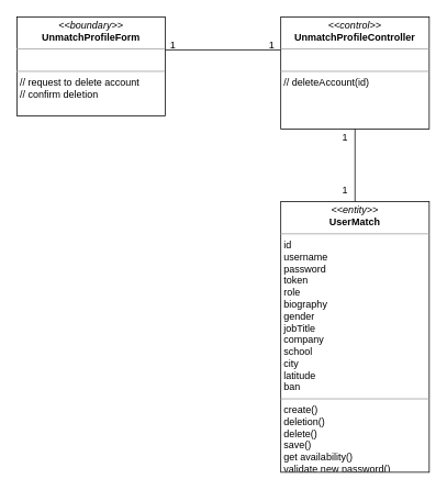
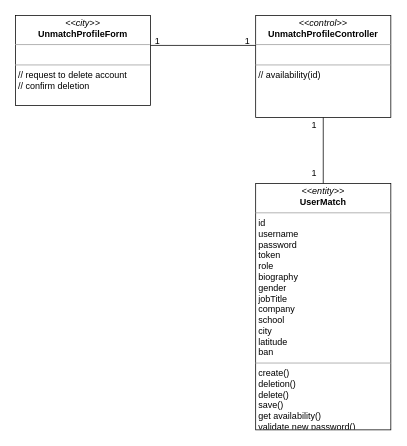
  <mxCell id="0" />
  <mxCell id="1" parent="0" />
- <mxCell id="2" value="&lt;p style=&quot;margin: 0px ; margin-top: 4px ; text-align: center&quot;&gt;&lt;i&gt;&amp;lt;&amp;lt;boundary&amp;gt;&amp;gt;&lt;/i&gt;&lt;br&gt;&lt;b&gt;UnmatchProfileForm&lt;/b&gt;&lt;/p&gt;&lt;hr size=&quot;1&quot;&gt;&lt;p style=&quot;margin: 0px ; margin-left: 4px&quot;&gt;&lt;font style=&quot;font-size: 6px&quot;&gt;&lt;br&gt;&lt;/font&gt;&lt;/p&gt;&lt;hr size=&quot;1&quot;&gt;&lt;p style=&quot;margin: 0px ; margin-left: 4px&quot;&gt;// request to delete account&lt;/p&gt;&lt;p style=&quot;margin: 0px ; margin-left: 4px&quot;&gt;// confirm deletion&lt;/p&gt;" style="verticalAlign=top;align=left;overflow=fill;fontSize=12;fontFamily=Helvetica;html=1;fillColor=#ffffff;" parent="1" vertex="1"><mxGeometry x="20" y="20" width="180" height="120" as="geometry" /></mxCell>
- <mxCell id="3" value="&lt;p style=&quot;margin: 0px ; margin-top: 4px ; text-align: center&quot;&gt;&lt;i&gt;&amp;lt;&amp;lt;control&amp;gt;&amp;gt;&lt;/i&gt;&lt;br&gt;&lt;b&gt;UnmatchProfileController&lt;/b&gt;&lt;/p&gt;&lt;hr size=&quot;1&quot;&gt;&lt;p style=&quot;margin: 0px ; margin-left: 4px&quot;&gt;&lt;font style=&quot;font-size: 6px&quot;&gt;&lt;br&gt;&lt;/font&gt;&lt;/p&gt;&lt;hr size=&quot;1&quot;&gt;&lt;p style=&quot;margin: 0px ; margin-left: 4px&quot;&gt;// deleteAccount(id)&lt;/p&gt;" style="verticalAlign=top;align=left;overflow=fill;fontSize=12;fontFamily=Helvetica;html=1;fillColor=#ffffff;" parent="1" vertex="1"><mxGeometry x="340" y="20" width="180" height="136" as="geometry" /></mxCell>
+ <mxCell id="2" value="&lt;p style=&quot;margin: 0px ; margin-top: 4px ; text-align: center&quot;&gt;&lt;i&gt;&amp;lt;&amp;lt;city&amp;gt;&amp;gt;&lt;/i&gt;&lt;br&gt;&lt;b&gt;UnmatchProfileForm&lt;/b&gt;&lt;/p&gt;&lt;hr size=&quot;1&quot;&gt;&lt;p style=&quot;margin: 0px ; margin-left: 4px&quot;&gt;&lt;font style=&quot;font-size: 6px&quot;&gt;&lt;br&gt;&lt;/font&gt;&lt;/p&gt;&lt;hr size=&quot;1&quot;&gt;&lt;p style=&quot;margin: 0px ; margin-left: 4px&quot;&gt;// request to delete account&lt;/p&gt;&lt;p style=&quot;margin: 0px ; margin-left: 4px&quot;&gt;// confirm deletion&lt;/p&gt;" style="verticalAlign=top;align=left;overflow=fill;fontSize=12;fontFamily=Helvetica;html=1;fillColor=#ffffff;" parent="1" vertex="1"><mxGeometry x="20" y="20" width="180" height="120" as="geometry" /></mxCell>
+ <mxCell id="3" value="&lt;p style=&quot;margin: 0px ; margin-top: 4px ; text-align: center&quot;&gt;&lt;i&gt;&amp;lt;&amp;lt;control&amp;gt;&amp;gt;&lt;/i&gt;&lt;br&gt;&lt;b&gt;UnmatchProfileController&lt;/b&gt;&lt;/p&gt;&lt;hr size=&quot;1&quot;&gt;&lt;p style=&quot;margin: 0px ; margin-left: 4px&quot;&gt;&lt;font style=&quot;font-size: 6px&quot;&gt;&lt;br&gt;&lt;/font&gt;&lt;/p&gt;&lt;hr size=&quot;1&quot;&gt;&lt;p style=&quot;margin: 0px ; margin-left: 4px&quot;&gt;// availability(id)&lt;/p&gt;" style="verticalAlign=top;align=left;overflow=fill;fontSize=12;fontFamily=Helvetica;html=1;fillColor=#ffffff;" parent="1" vertex="1"><mxGeometry x="340" y="20" width="180" height="136" as="geometry" /></mxCell>
  <mxCell id="4" value="" style="endArrow=none;endFill=0;endSize=12;html=1;strokeWidth=1;" parent="1" edge="1"><mxGeometry width="160" relative="1" as="geometry"><mxPoint x="200" y="60" as="sourcePoint" /><mxPoint x="340" y="60" as="targetPoint" /></mxGeometry></mxCell>
  <mxCell id="5" value="" style="endArrow=none;endFill=0;endSize=12;html=1;strokeWidth=1;exitX=0.5;exitY=1;exitDx=0;exitDy=0;entryX=0.5;entryY=0;entryDx=0;entryDy=0;" parent="1" source="3" edge="1"><mxGeometry width="160" relative="1" as="geometry"><mxPoint x="340" y="196" as="sourcePoint" /><mxPoint x="430" y="244" as="targetPoint" /></mxGeometry></mxCell>
  <mxCell id="6" value="1" style="text;html=1;resizable=0;points=[];autosize=1;align=left;verticalAlign=top;spacingTop=-4;" parent="1" vertex="1"><mxGeometry x="204" y="44" width="16" height="24" as="geometry" /></mxCell>
  <mxCell id="7" value="1" style="text;html=1;resizable=0;points=[];autosize=1;align=left;verticalAlign=top;spacingTop=-4;" parent="1" vertex="1"><mxGeometry x="324" y="44" width="16" height="24" as="geometry" /></mxCell>
  <mxCell id="8" value="1" style="text;html=1;resizable=0;points=[];autosize=1;align=left;verticalAlign=top;spacingTop=-4;" parent="1" vertex="1"><mxGeometry x="413" y="156" width="16" height="24" as="geometry" /></mxCell>
  <mxCell id="9" value="1" style="text;html=1;resizable=0;points=[];autosize=1;align=left;verticalAlign=top;spacingTop=-4;" parent="1" vertex="1"><mxGeometry x="413" y="220" width="16" height="24" as="geometry" /></mxCell>
  <mxCell id="10" value="&lt;p style=&quot;margin: 0px ; margin-top: 4px ; text-align: center&quot;&gt;&lt;i&gt;&amp;lt;&amp;lt;entity&amp;gt;&amp;gt;&lt;/i&gt;&lt;br&gt;&lt;b&gt;UserMatch&lt;/b&gt;&lt;/p&gt;&lt;hr size=&quot;1&quot;&gt;&lt;p style=&quot;margin: 0px ; margin-left: 4px&quot;&gt;&lt;font style=&quot;font-size: 12px&quot;&gt;id&lt;/font&gt;&lt;/p&gt;&lt;p style=&quot;margin: 0px ; margin-left: 4px&quot;&gt;&lt;font style=&quot;font-size: 12px&quot;&gt;username&lt;/font&gt;&lt;/p&gt;&lt;p style=&quot;margin: 0px ; margin-left: 4px&quot;&gt;&lt;font style=&quot;font-size: 12px&quot;&gt;password&lt;/font&gt;&lt;/p&gt;&lt;p style=&quot;margin: 0px ; margin-left: 4px&quot;&gt;&lt;font style=&quot;font-size: 12px&quot;&gt;token&lt;/font&gt;&lt;/p&gt;&lt;p style=&quot;margin: 0px ; margin-left: 4px&quot;&gt;&lt;font style=&quot;font-size: 12px&quot;&gt;role&lt;/font&gt;&lt;/p&gt;&lt;p style=&quot;margin: 0px ; margin-left: 4px&quot;&gt;&lt;font style=&quot;font-size: 12px&quot;&gt;biography&lt;/font&gt;&lt;/p&gt;&lt;p style=&quot;margin: 0px ; margin-left: 4px&quot;&gt;&lt;font style=&quot;font-size: 12px&quot;&gt;gender&lt;/font&gt;&lt;/p&gt;&lt;p style=&quot;margin: 0px ; margin-left: 4px&quot;&gt;&lt;font style=&quot;font-size: 12px&quot;&gt;jobTitle&lt;/font&gt;&lt;/p&gt;&lt;p style=&quot;margin: 0px ; margin-left: 4px&quot;&gt;&lt;font style=&quot;font-size: 12px&quot;&gt;company&lt;/font&gt;&lt;/p&gt;&lt;p style=&quot;margin: 0px ; margin-left: 4px&quot;&gt;&lt;font style=&quot;font-size: 12px&quot;&gt;school&lt;/font&gt;&lt;/p&gt;&lt;p style=&quot;margin: 0px ; margin-left: 4px&quot;&gt;&lt;font style=&quot;font-size: 12px&quot;&gt;city&lt;/font&gt;&lt;/p&gt;&lt;p style=&quot;margin: 0px ; margin-left: 4px&quot;&gt;&lt;font style=&quot;font-size: 12px&quot;&gt;latitude&lt;/font&gt;&lt;/p&gt;&lt;p style=&quot;margin: 0px ; margin-left: 4px&quot;&gt;&lt;font style=&quot;font-size: 12px&quot;&gt;ban&lt;/font&gt;&lt;/p&gt;&lt;hr size=&quot;1&quot;&gt;&lt;p style=&quot;margin: 0px ; margin-left: 4px&quot;&gt;create()&lt;/p&gt;&lt;p style=&quot;margin: 0px ; margin-left: 4px&quot;&gt;deletion()&lt;/p&gt;&lt;p style=&quot;margin: 0px ; margin-left: 4px&quot;&gt;delete()&lt;/p&gt;&lt;p style=&quot;margin: 0px ; margin-left: 4px&quot;&gt;save()&lt;/p&gt;&lt;p style=&quot;margin: 0px ; margin-left: 4px&quot;&gt;get availability()&lt;/p&gt;&lt;p style=&quot;margin: 0px ; margin-left: 4px&quot;&gt;validate new password()&lt;/p&gt;" style="verticalAlign=top;align=left;overflow=fill;fontSize=12;fontFamily=Helvetica;html=1;fillColor=#ffffff;" parent="1" vertex="1"><mxGeometry x="340" y="244" width="180" height="328" as="geometry" /></mxCell>
